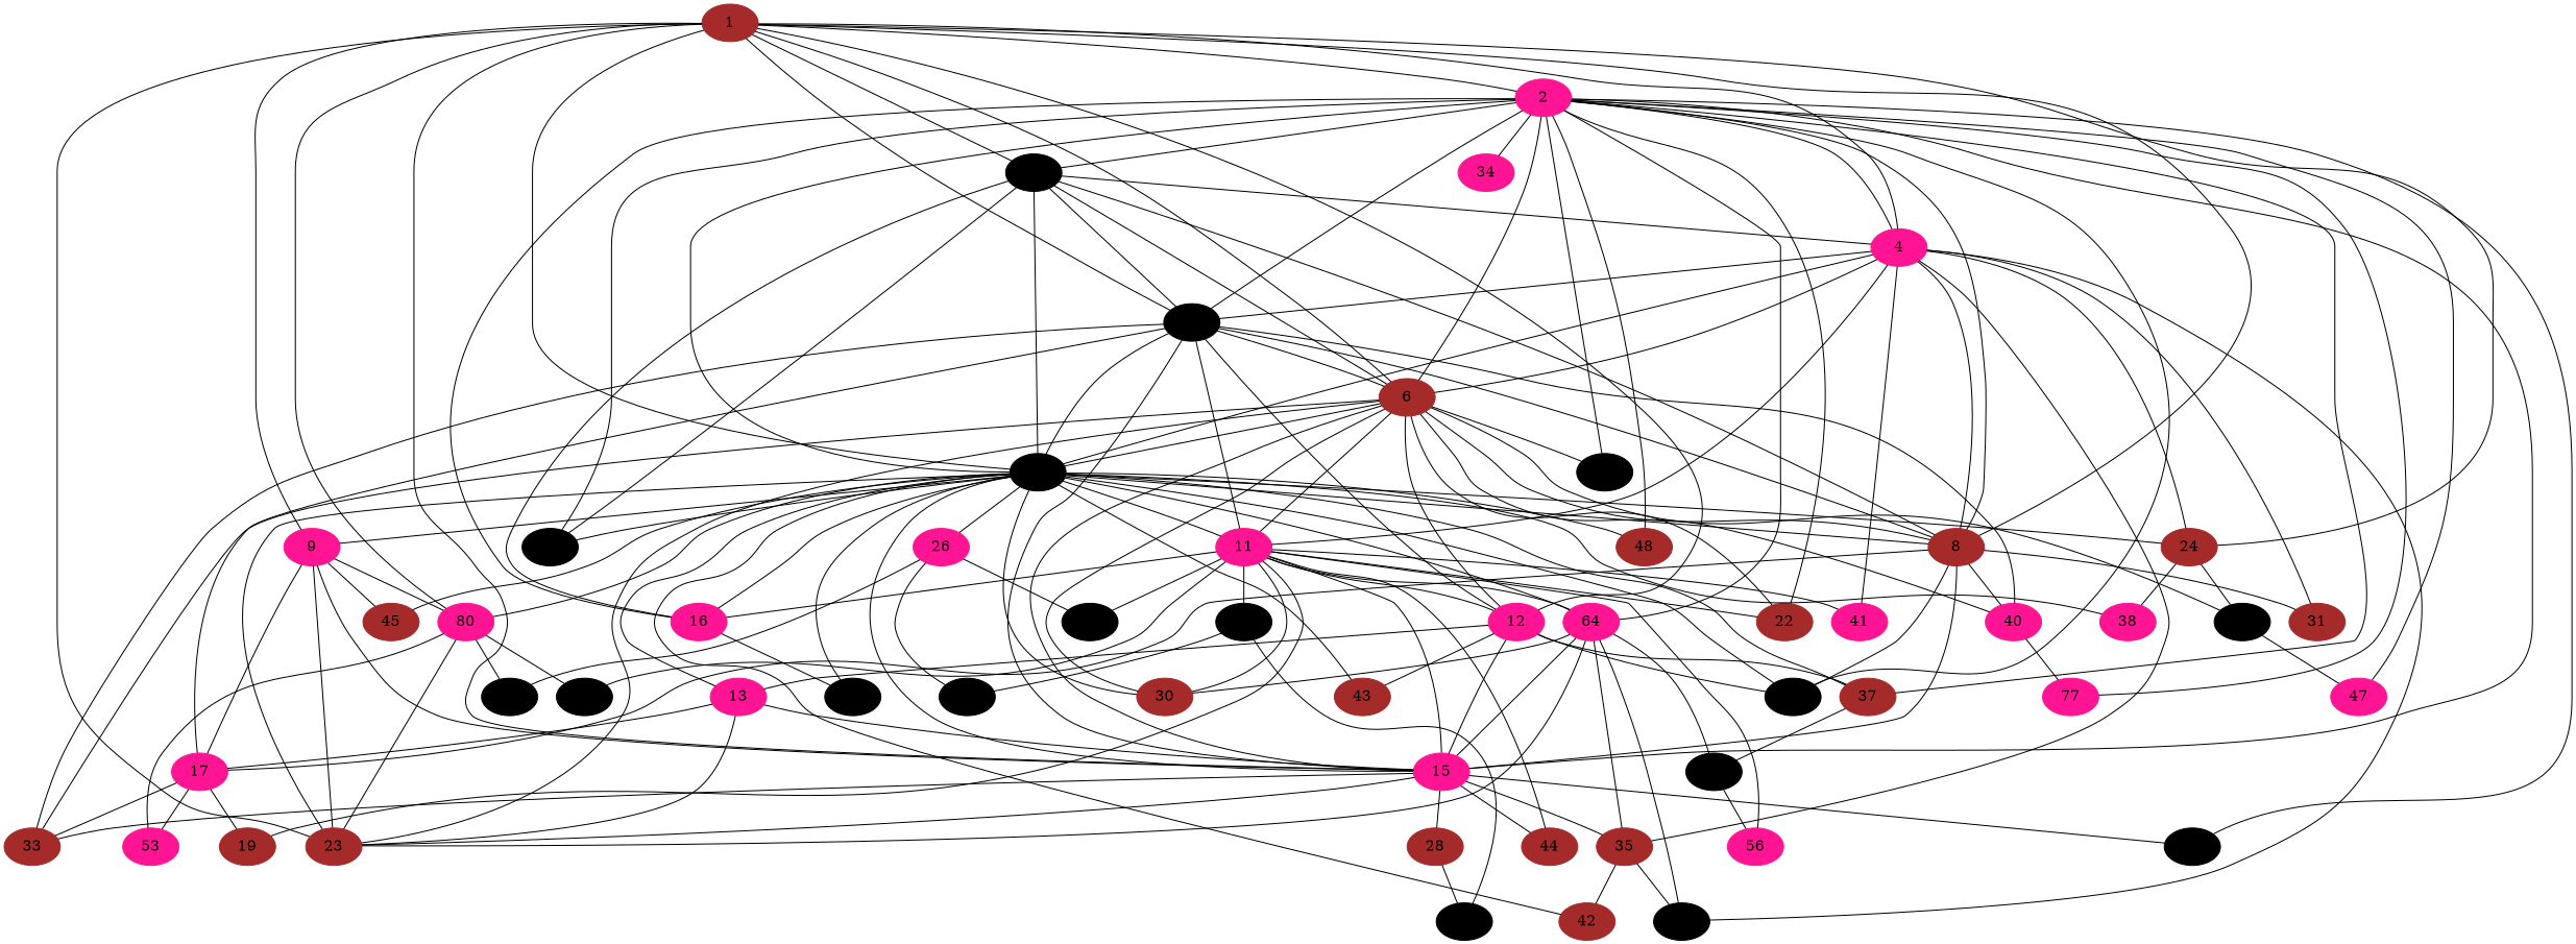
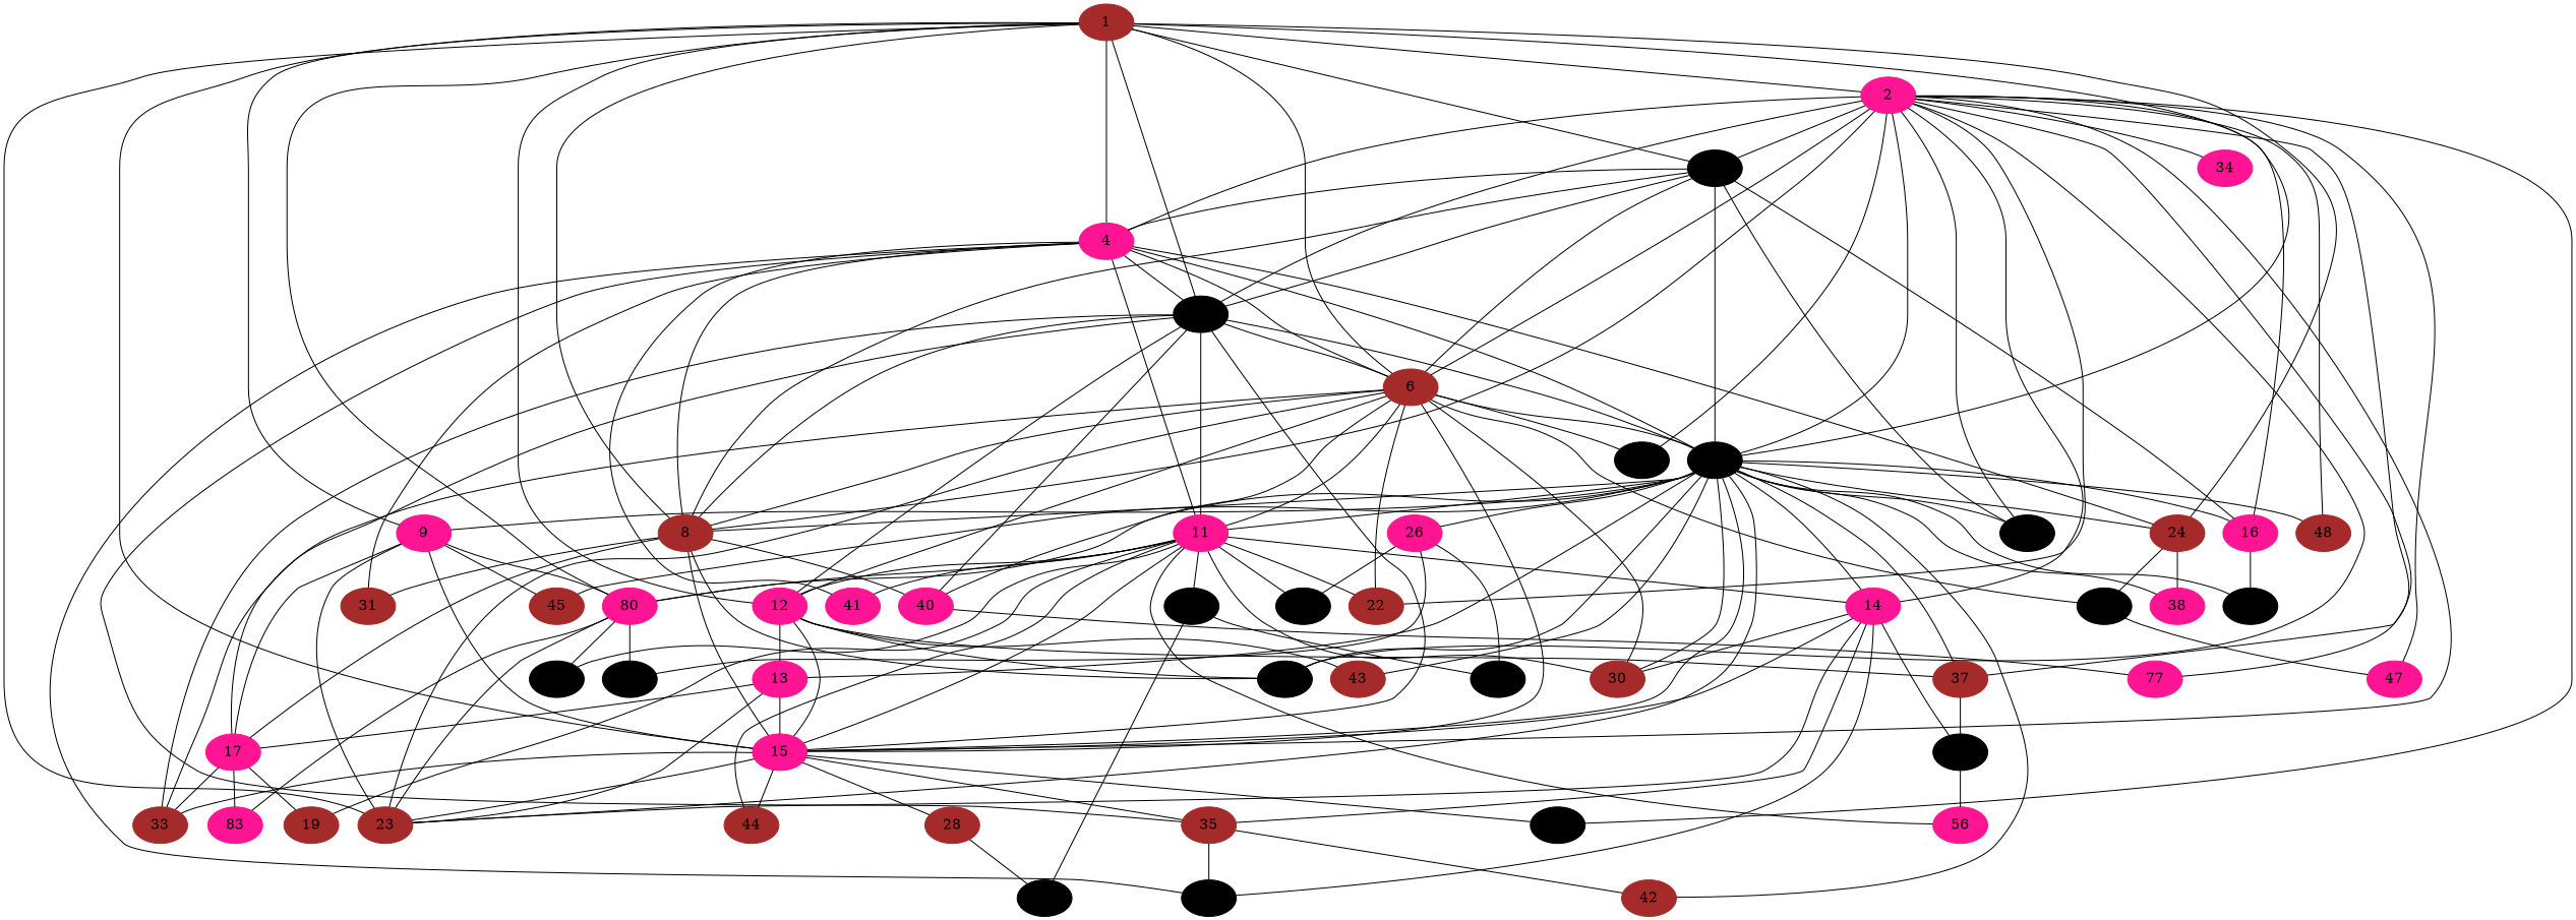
  graph {
    node [color=deeppink style=filled]
    edge [weight=1.0]
    1 [color=brown]
    2
    3 [color=black]
    4
    5 [color=black]
    6 [color=brown]
    7 [color=black]
    8 [color=brown]
    9
    n10 [label=80]
    12
    15
    23 [color=brown]
    24 [color=brown]
-   14 [label=64]
+   14
    16
    18 [color=black]
    20 [color=black]
    21 [color=black]
    22 [color=brown]
    25 [color=black]
    34
    37 [color=brown]
    47
    48 [color=brown]
    n26 [label=77]
    11
    31 [color=brown]
    35 [color=brown]
    36 [color=black]
    41
    17
    33 [color=brown]
    40
    30 [color=brown]
    32 [color=black]
    13
    26
    38
    39 [color=black]
    42 [color=brown]
    43 [color=brown]
    45 [color=brown]
    50 [color=black]
    51 [color=black]
-   53
+   53 [label=83]
    44 [color=brown]
    28 [color=brown]
    49 [color=black]
    19 [color=brown]
    27 [color=black]
    55 [color=black]
    56
    52 [color=black]
    54 [color=black]
    1 -- 2 [weight=2.0]
    1 -- 3
    1 -- 4 [weight=2.0]
    1 -- 5
    1 -- 6 [weight=2.0]
    1 -- 7 [weight=2.0]
    1 -- 8
    1 -- 9
    1 -- n10
    1 -- 12
    1 -- 15
    1 -- 23 [weight=5.0]
    1 -- 24
    2 -- 3 [weight=3.0]
    2 -- 4 [weight=2.0]
    2 -- 5 [weight=2.0]
    2 -- 6 [weight=4.0]
    2 -- 7 [weight=3.0]
    2 -- 8 [weight=2.0]
    2 -- 15
    2 -- 14
    2 -- 16
    2 -- 18
    2 -- 20
    2 -- 21
    2 -- 22 [weight=2.0]
    2 -- 25
    2 -- 34
    2 -- 37
    2 -- 47
    2 -- 48
    2 -- n26
    3 -- 4
    3 -- 5 [weight=2.0]
    3 -- 6 [weight=2.0]
    3 -- 7 [weight=18.0]
    3 -- 8
    3 -- 16
    3 -- 18
    4 -- 5
    4 -- 6 [weight=3.0]
    4 -- 7 [weight=2.0]
    4 -- 8
    4 -- 24 [weight=2.0]
    4 -- 11
    4 -- 31
    4 -- 35
    4 -- 36
    4 -- 41
    5 -- 6 [weight=3.0]
    5 -- 7
    5 -- 8
    5 -- 12 [weight=2.0]
    5 -- 15
    5 -- 11 [weight=8.0]
    5 -- 17 [weight=2.0]
    5 -- 33
    5 -- 40
    6 -- 7 [weight=4.0]
    6 -- 8 [weight=3.0]
    6 -- 12
    6 -- 15
    6 -- 23
    6 -- 20
    6 -- 22
    6 -- 11
    6 -- 33
    6 -- 40
    6 -- 30
    6 -- 32
    7 -- 8 [weight=2.0]
    7 -- 9 [weight=2.0]
    7 -- n10
    7 -- 15
    7 -- 23
    7 -- 24 [weight=2.0]
    7 -- 14 [weight=14.0]
    7 -- 16
    7 -- 18
    7 -- 25 [weight=2.0]
    7 -- 37
    7 -- 48
    7 -- 11 [weight=5.0]
    7 -- 30
    7 -- 13
    7 -- 26
    7 -- 38
    7 -- 39
    7 -- 42
    7 -- 43
    7 -- 45
    8 -- 15 [weight=13.0]
    8 -- 25
    8 -- 31 [weight=2.0]
    8 -- 17
    8 -- 40
    9 -- n10
    9 -- 15
    9 -- 23
    9 -- 17
    9 -- 45
    n10 -- 23
    n10 -- 50
    n10 -- 51
    n10 -- 53
    12 -- 15
    12 -- 25
    12 -- 37
    12 -- 13 [weight=3.0]
    12 -- 43 [weight=2.0]
    15 -- 23
    15 -- 21
    15 -- 35
    15 -- 33
    15 -- 44
    15 -- 28
    24 -- 32
    24 -- 38
    14 -- 15
    14 -- 23 [weight=2.0]
    14 -- 35
    14 -- 36
    14 -- 30
    14 -- 49
    16 -- 39
    37 -- 49
    11 -- 12
    11 -- 15
    11 -- 14 [weight=2.0]
-   11 -- 16
+   11 -- n10
    11 -- 22
    11 -- 41
    11 -- 30
    11 -- 50
    11 -- 44
    11 -- 19
    11 -- 27 [weight=2.0]
    11 -- 55
    11 -- 56
    35 -- 36
    35 -- 42
    17 -- 33
    17 -- 53
    17 -- 19
    40 -- n26
    32 -- 47
    13 -- 15
    13 -- 23
    13 -- 17
    26 -- 51
    26 -- 55
    26 -- 52
    28 -- 54
    49 -- 56
    27 -- 52
    27 -- 54
  }
